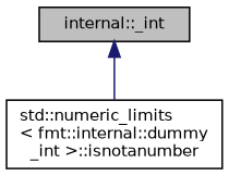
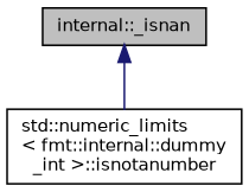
  digraph {
    rankdir=TB
    node [color=black fontname=Helvetica fontsize=10 shape=record style=filled]
-   n1 [fillcolor=grey75 fontcolor=black height=0.2 label="internal::_int" width=0.4]
+   n1 [fillcolor=grey75 fontcolor=black height=0.2 label="internal::_isnan" width=0.4]
    n2 [fillcolor=white height=0.2 label="std::numeric_limits\l\< fmt::internal::dummy\l_int \>::isnotanumber" width=0.4]
    n1 -> n2 [color=midnightblue dir=back fontname=Helvetica fontsize=10 labelfontname=Helvetica labelfontsize=10 style=solid]
  }
